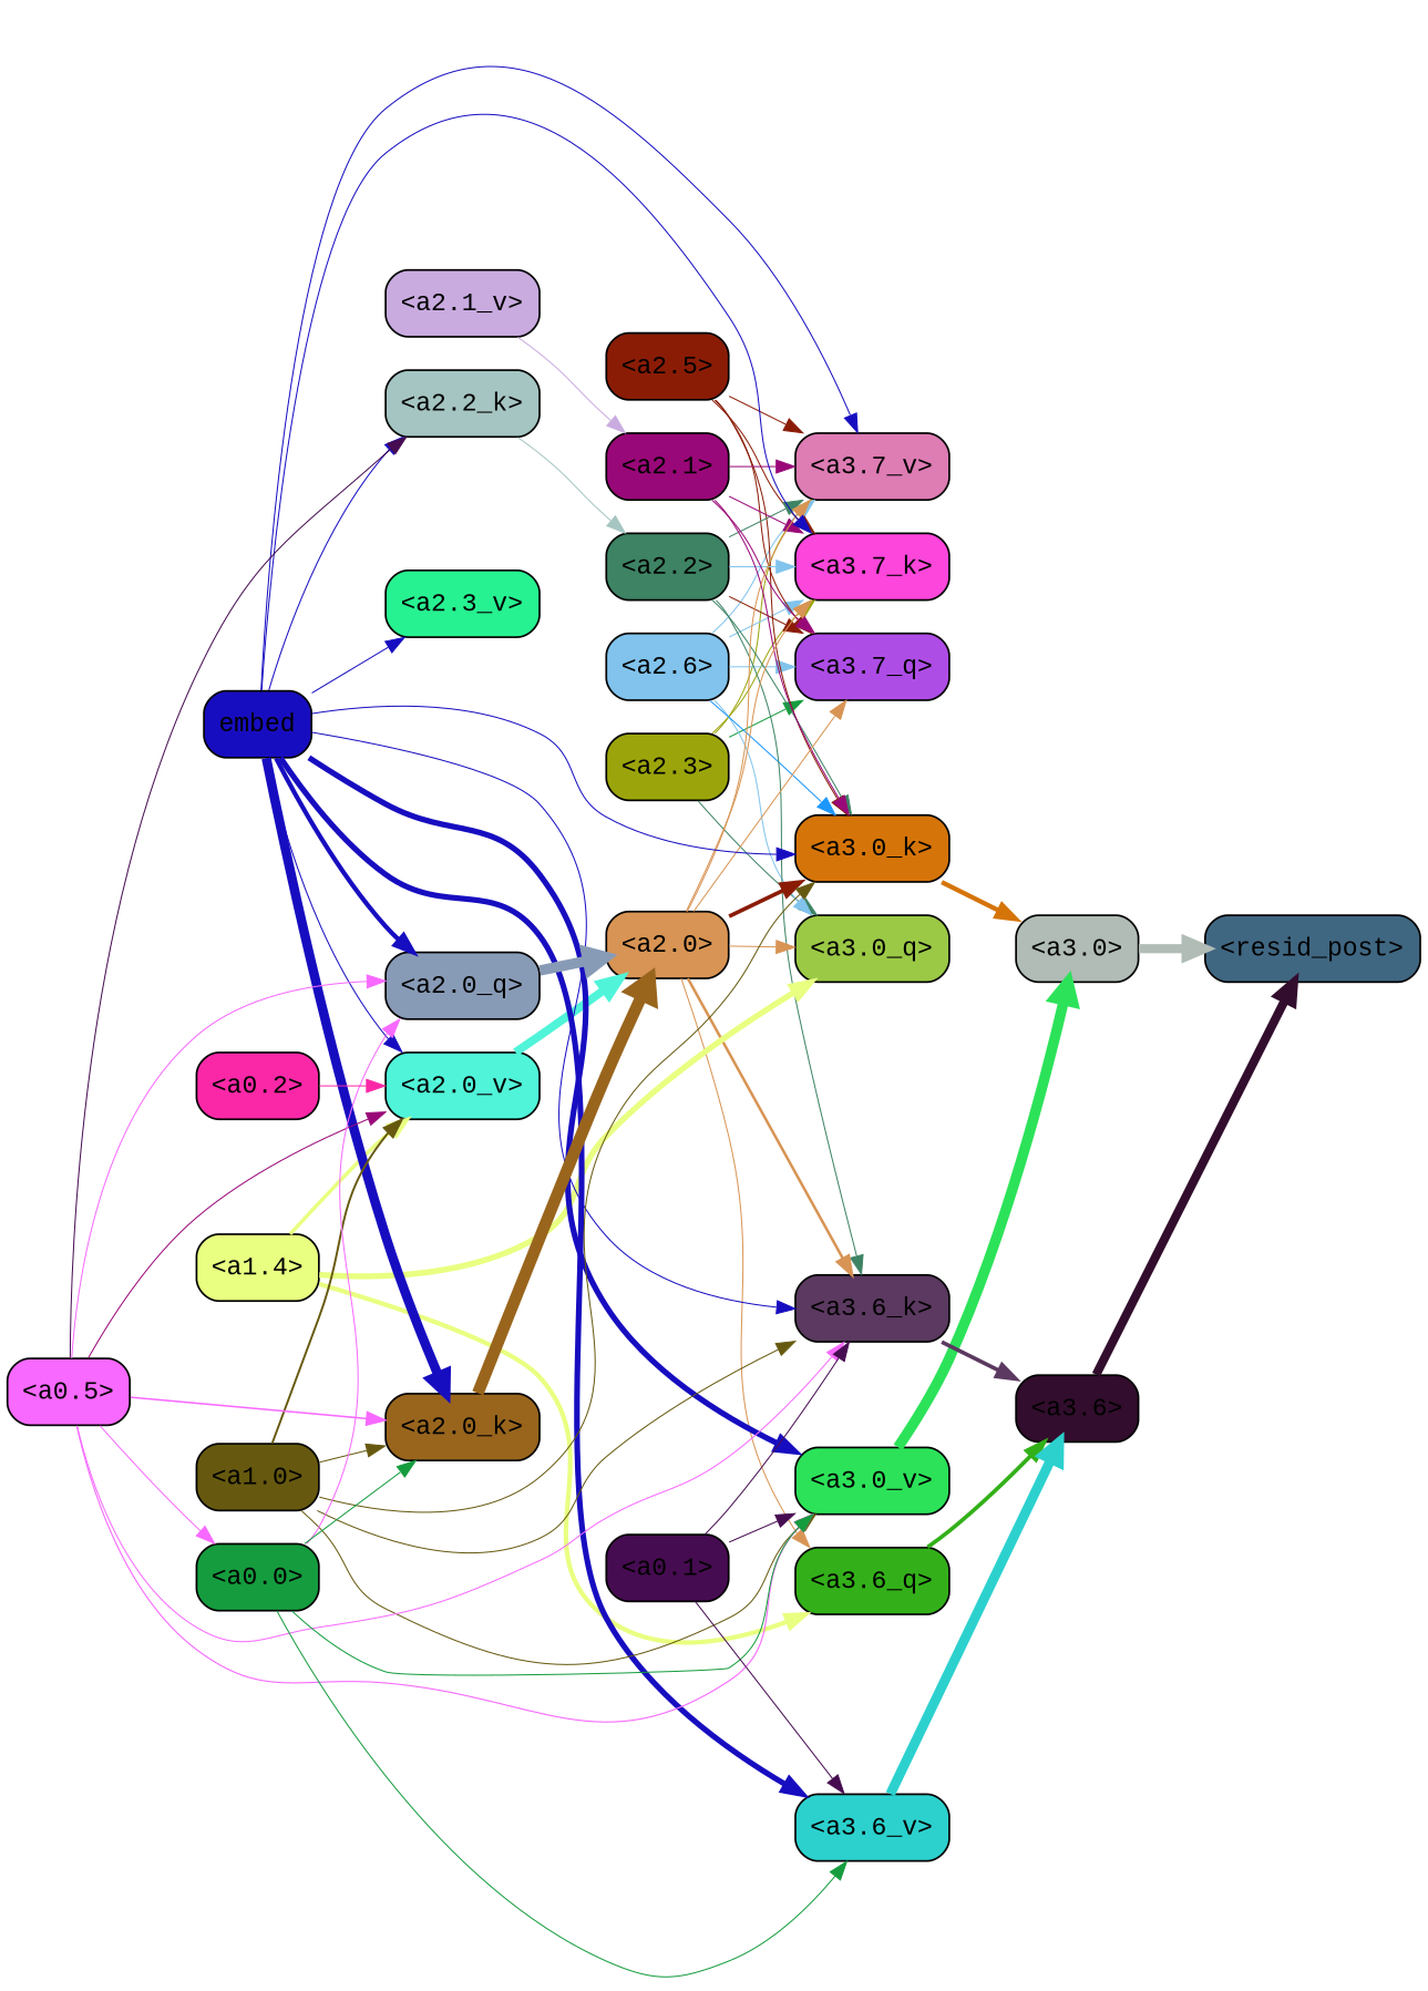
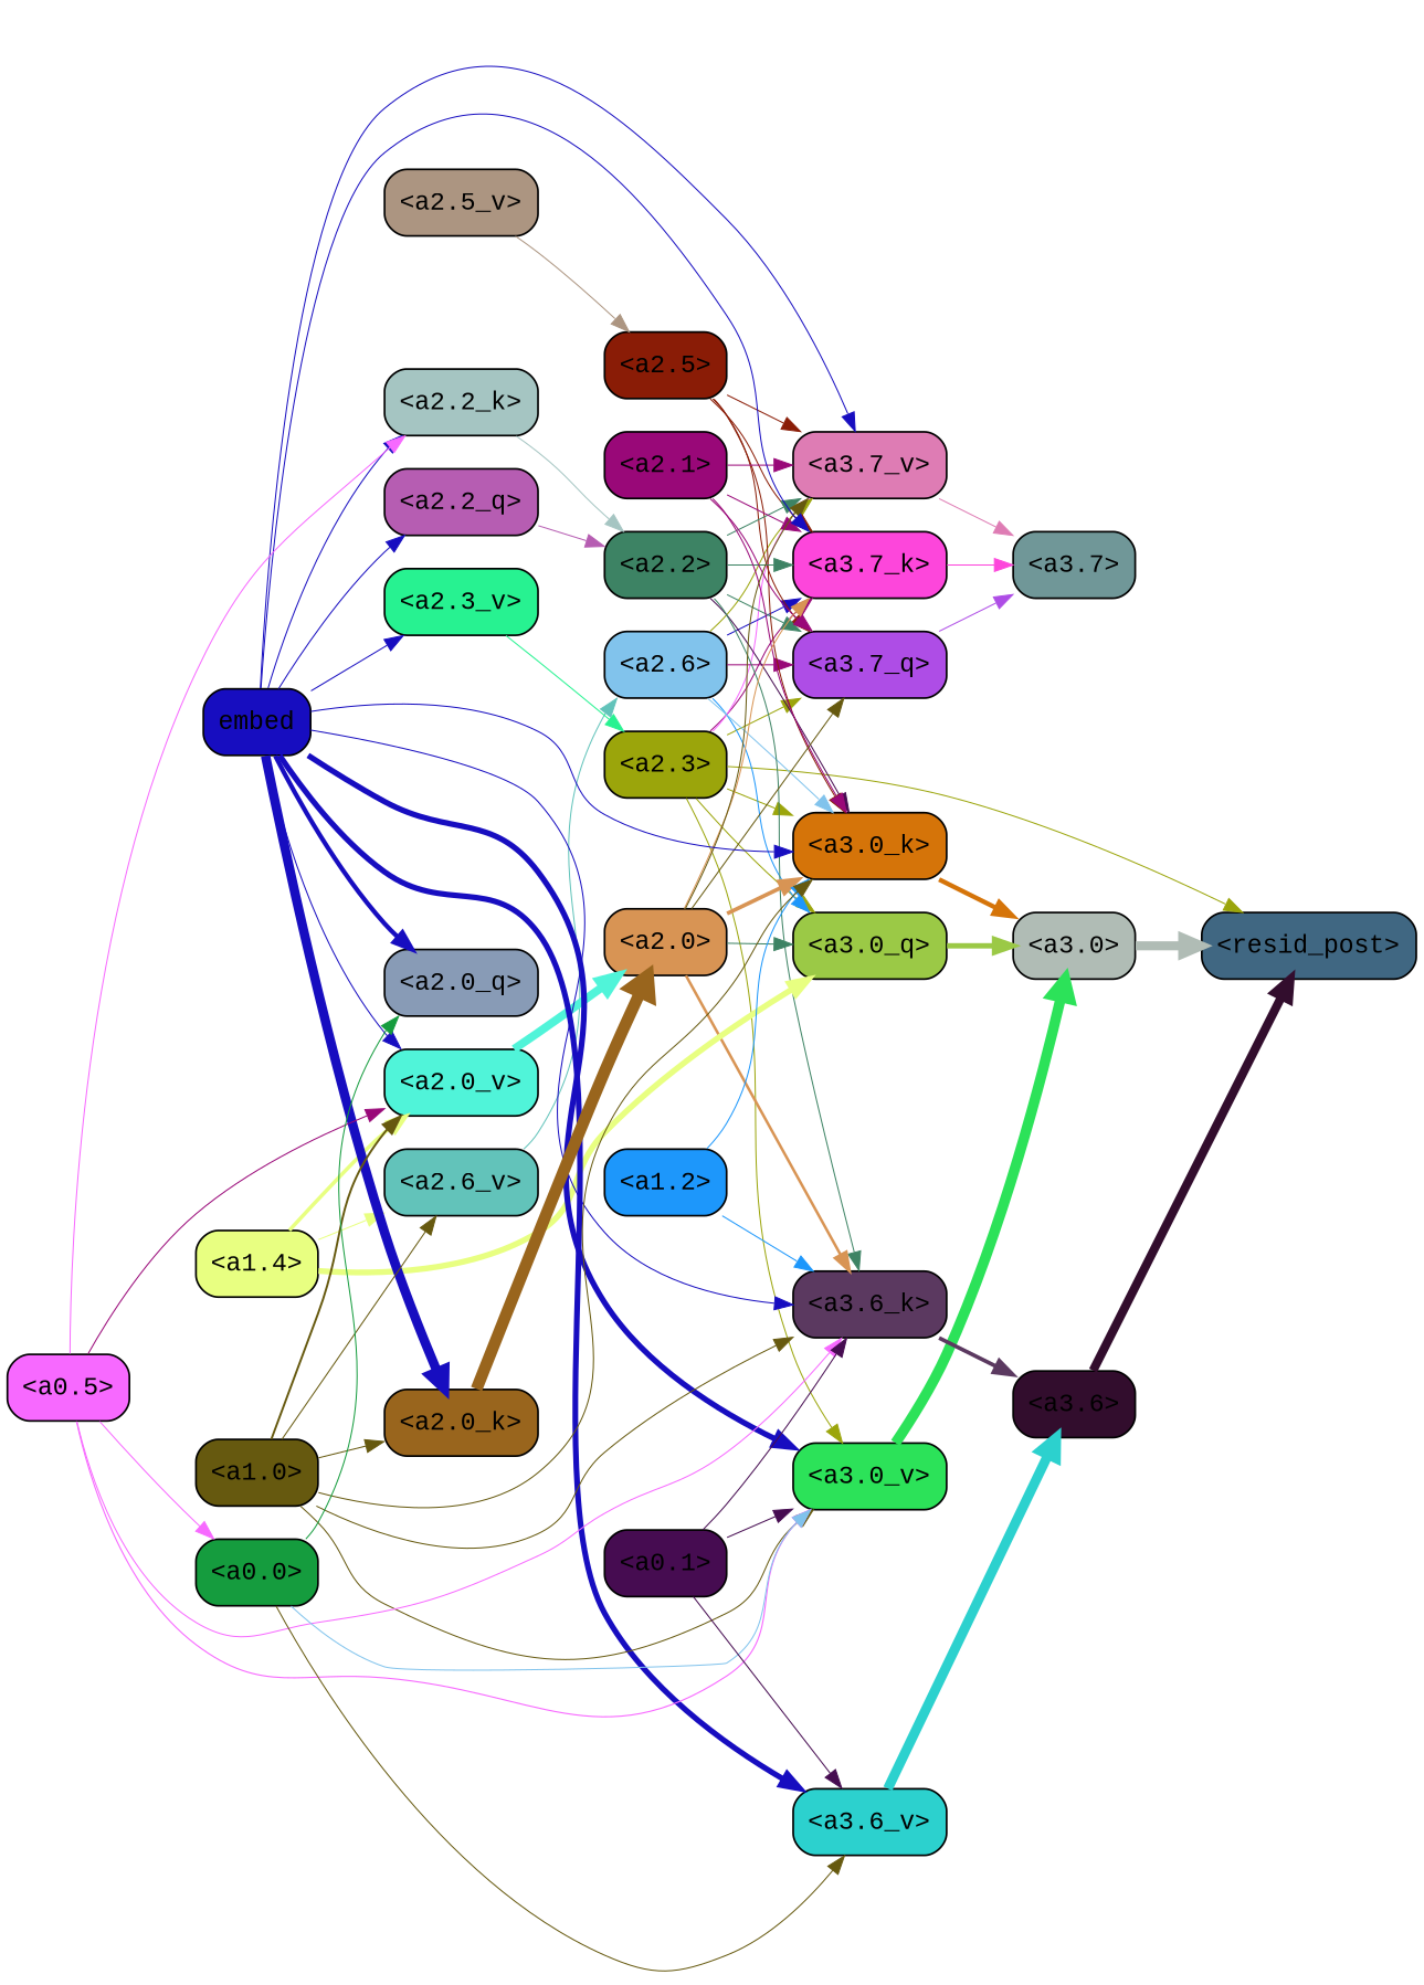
  strict digraph {
    fontname="Liberation Mono"
    rankdir=LR
    splines=true
    node [color=black fontname="Liberation Mono" shape=box style="filled, rounded"]
    edge [color="#170dc0" fontname="Liberation Mono" penwidth=0.6]
+   "<a3.7>" [fillcolor="#709798"]
    "<resid_post>" [fillcolor="#406782"]
    "<a3.6>" [fillcolor="#320d2d"]
    "<a3.0>" [fillcolor="#b0bcb5"]
    "<a2.3>" [fillcolor="#9ba50b"]
    "<a3.7_q>" [fillcolor="#ae4de6"]
    "<a3.0_q>" [fillcolor="#9bc946"]
    "<a3.7_k>" [fillcolor="#fd46db"]
    "<a3.0_k>" [fillcolor="#d57409"]
    "<a3.7_v>" [fillcolor="#de7cb4"]
    "<a3.0_v>" [fillcolor="#2ce259"]
-   "<a3.6_q>" [fillcolor="#33b019"]
    "<a3.6_k>" [fillcolor="#5b3960"]
    "<a3.6_v>" [fillcolor="#2cd1ce"]
    "<a2.6>" [fillcolor="#81c3ec"]
    "<a2.5>" [fillcolor="#8a1c06"]
    "<a2.2>" [fillcolor="#3d8364"]
    "<a2.1>" [fillcolor="#990878"]
    "<a2.0>" [fillcolor="#d89454"]
    "<a1.4>" [fillcolor="#e8ff81"]
+   "<a2.6_v>" [fillcolor="#62c3ba"]
    "<a2.0_v>" [fillcolor="#50f4d9"]
    embed [fillcolor="#170dc0"]
+   "<a2.2_q>" [fillcolor="#b65db2"]
    "<a2.0_q>" [fillcolor="#889bb6"]
    "<a2.2_k>" [fillcolor="#a5c5c2"]
    "<a2.0_k>" [fillcolor="#99651d"]
    "<a2.3_v>" [fillcolor="#27f291"]
+   "<a1.2>" [fillcolor="#1d97fb"]
    "<a1.0>" [fillcolor="#66590f"]
    "<a0.5>" [fillcolor="#f769ff"]
    "<a0.0>" [fillcolor="#159c3e"]
    "<a0.1>" [fillcolor="#460c51"]
-   "<a2.1_v>" [fillcolor="#c9abe0"]
-   "<a0.2>" [fillcolor="#fa28a7"]
+   "<a2.5_v>" [fillcolor="#ac9581"]
    "<a3.6>" -> "<resid_post>" [color="#320d2d" penwidth=4.7534414529800415]
    "<a3.0>" -> "<resid_post>" [color="#b0bcb5" penwidth=4.898576855659485]
-   "<a2.3>" -> "<a3.7_q>" [color="#159c3e"]
-   "<a2.3>" -> "<a3.0_q>" [color="#3d8364"]
-   "<a2.3>" -> "<a3.7_k>" [color="#9ba50b"]
-   "<a2.3>" -> "<a3.7_v>" [color="#9ba50b"]
+   "<a2.3>" -> "<resid_post>" [color="#9ba50b"]
+   "<a2.3>" -> "<a3.7_q>" [color="#9ba50b"]
+   "<a2.3>" -> "<a3.0_q>" [color="#9ba50b"]
+   "<a2.3>" -> "<a3.7_k>" [color="#990878"]
+   "<a2.3>" -> "<a3.0_k>" [color="#9ba50b"]
+   "<a2.3>" -> "<a3.7_v>" [color="#f769ff"]
+   "<a2.3>" -> "<a3.0_v>" [color="#9ba50b"]
+   "<a3.7_q>" -> "<a3.7>" [color="#ae4de6"]
+   "<a3.0_q>" -> "<a3.0>" [color="#9bc946" penwidth=2.870753765106201]
+   "<a3.7_k>" -> "<a3.7>" [color="#fd46db"]
    "<a3.0_k>" -> "<a3.0>" [color="#d57409" penwidth=2.520303964614868]
+   "<a3.7_v>" -> "<a3.7>" [color="#de7cb4"]
    "<a3.0_v>" -> "<a3.0>" [color="#2ce259" penwidth=5.680712580680847]
-   "<a3.6_q>" -> "<a3.6>" [color="#33b019" penwidth=2.160832464694977]
    "<a3.6_k>" -> "<a3.6>" [color="#5b3960" penwidth=2.13908451795578]
    "<a3.6_v>" -> "<a3.6>" [color="#2cd1ce" penwidth=5.297133803367615]
-   "<a2.6>" -> "<a3.7_q>" [color="#81c3ec"]
-   "<a2.6>" -> "<a3.0_q>" [color="#81c3ec"]
-   "<a2.6>" -> "<a3.7_k>" [color="#81c3ec"]
-   "<a2.6>" -> "<a3.0_k>" [color="#1d97fb"]
-   "<a2.6>" -> "<a3.7_v>" [color="#81c3ec"]
+   "<a2.6>" -> "<a3.7_q>" [color="#990878"]
+   "<a2.6>" -> "<a3.0_q>" [color="#1d97fb"]
+   "<a2.6>" -> "<a3.7_k>"
+   "<a2.6>" -> "<a3.0_k>" [color="#81c3ec"]
+   "<a2.6>" -> "<a3.7_v>" [color="#9ba50b"]
    "<a2.5>" -> "<a3.7_q>" [color="#8a1c06"]
    "<a2.5>" -> "<a3.7_k>" [color="#8a1c06"]
    "<a2.5>" -> "<a3.0_k>" [color="#8a1c06"]
    "<a2.5>" -> "<a3.7_v>" [color="#8a1c06"]
-   "<a2.2>" -> "<a3.7_q>" [color="#8a1c06"]
-   "<a2.2>" -> "<a3.7_k>" [color="#81c3ec"]
-   "<a2.2>" -> "<a3.0_k>" [color="#3d8364"]
+   "<a2.2>" -> "<a3.7_q>" [color="#3d8364"]
+   "<a2.2>" -> "<a3.7_k>" [color="#3d8364"]
+   "<a2.2>" -> "<a3.0_k>" [color="#460c51"]
    "<a2.2>" -> "<a3.7_v>" [color="#3d8364"]
    "<a2.2>" -> "<a3.6_k>" [color="#3d8364"]
    "<a2.1>" -> "<a3.7_q>" [color="#990878"]
    "<a2.1>" -> "<a3.7_k>" [color="#990878"]
    "<a2.1>" -> "<a3.0_k>" [color="#990878"]
    "<a2.1>" -> "<a3.7_v>" [color="#990878"]
-   "<a2.0>" -> "<a3.7_q>" [color="#d89454"]
-   "<a2.0>" -> "<a3.0_q>" [color="#d89454"]
+   "<a2.0>" -> "<a3.7_q>" [color="#66590f"]
+   "<a2.0>" -> "<a3.0_q>" [color="#3d8364"]
    "<a2.0>" -> "<a3.7_k>" [color="#d89454"]
-   "<a2.0>" -> "<a3.0_k>" [color="#8a1c06" penwidth=2.142689883708954]
-   "<a2.0>" -> "<a3.7_v>" [color="#d89454"]
-   "<a2.0>" -> "<a3.6_q>" [color="#d89454"]
+   "<a2.0>" -> "<a3.0_k>" [color="#d89454" penwidth=2.142689883708954]
+   "<a2.0>" -> "<a3.7_v>" [color="#66590f"]
    "<a2.0>" -> "<a3.6_k>" [color="#d89454" penwidth=1.4855384826660156]
    "<a1.4>" -> "<a3.0_q>" [color="#e8ff81" penwidth=3.192750334739685]
-   "<a1.4>" -> "<a3.6_q>" [color="#e8ff81" penwidth=2.4767253398895264]
+   "<a1.4>" -> "<a2.6_v>" [color="#e8ff81"]
    "<a1.4>" -> "<a2.0_v>" [color="#e8ff81" penwidth=2.0349366441369057]
+   "<a2.6_v>" -> "<a2.6>" [color="#62c3ba"]
    "<a2.0_v>" -> "<a2.0>" [color="#50f4d9" penwidth=4.48047137260437]
    embed -> "<a3.7_k>"
    embed -> "<a3.0_k>" [penwidth=0.6015868484973907]
    embed -> "<a3.7_v>"
    embed -> "<a3.0_v>" [penwidth=3.0891895294189453]
    embed -> "<a3.6_k>"
    embed -> "<a3.6_v>" [penwidth=3.067279100418091]
    embed -> "<a2.0_v>"
+   embed -> "<a2.2_q>"
    embed -> "<a2.0_q>" [penwidth=2.482962191104889]
    embed -> "<a2.2_k>"
    embed -> "<a2.0_k>" [penwidth=5.09069561958313]
    embed -> "<a2.3_v>"
-   "<a2.0_q>" -> "<a2.0>" [color="#889bb6" penwidth=5.653985500335693]
+   "<a2.2_q>" -> "<a2.2>" [color="#b65db2"]
    "<a2.2_k>" -> "<a2.2>" [color="#a5c5c2"]
    "<a2.0_k>" -> "<a2.0>" [color="#99651d" penwidth=6.397904872894287]
+   "<a2.3_v>" -> "<a2.3>" [color="#27f291"]
+   "<a1.2>" -> "<a3.0_k>" [color="#1d97fb"]
+   "<a1.2>" -> "<a3.6_k>" [color="#1d97fb"]
    "<a1.0>" -> "<a3.0_k>" [color="#66590f"]
    "<a1.0>" -> "<a3.0_v>" [color="#66590f"]
    "<a1.0>" -> "<a3.6_k>" [color="#66590f"]
+   "<a1.0>" -> "<a2.6_v>" [color="#66590f"]
    "<a1.0>" -> "<a2.0_v>" [color="#66590f" penwidth=1.1342760920524597]
    "<a1.0>" -> "<a2.0_k>" [color="#66590f"]
    "<a0.5>" -> "<a3.0_v>" [color="#f769ff" penwidth=0.6549575447570533]
    "<a0.5>" -> "<a3.6_k>" [color="#f769ff"]
    "<a0.5>" -> "<a2.0_v>" [color="#990878"]
-   "<a0.5>" -> "<a2.0_q>" [color="#f769ff"]
-   "<a0.5>" -> "<a2.2_k>" [color="#460c51"]
-   "<a0.5>" -> "<a2.0_k>" [color="#f769ff" penwidth=0.8980485796928406]
+   "<a0.5>" -> "<a2.2_k>" [color="#f769ff"]
    "<a0.5>" -> "<a0.0>" [color="#f769ff"]
-   "<a0.0>" -> "<a3.0_v>" [color="#159c3e"]
-   "<a0.0>" -> "<a3.6_v>" [color="#159c3e"]
-   "<a0.0>" -> "<a2.0_q>" [color="#f769ff"]
-   "<a0.0>" -> "<a2.0_k>" [color="#159c3e"]
+   "<a0.0>" -> "<a3.0_v>" [color="#81c3ec"]
+   "<a0.0>" -> "<a3.6_v>" [color="#66590f"]
+   "<a0.0>" -> "<a2.0_q>" [color="#159c3e"]
    "<a0.1>" -> "<a3.0_v>" [color="#460c51"]
    "<a0.1>" -> "<a3.6_k>" [color="#460c51"]
    "<a0.1>" -> "<a3.6_v>" [color="#460c51"]
-   "<a2.1_v>" -> "<a2.1>" [color="#c9abe0"]
-   "<a0.2>" -> "<a2.0_v>" [color="#fa28a7"]
+   "<a2.5_v>" -> "<a2.5>" [color="#ac9581"]
  }
